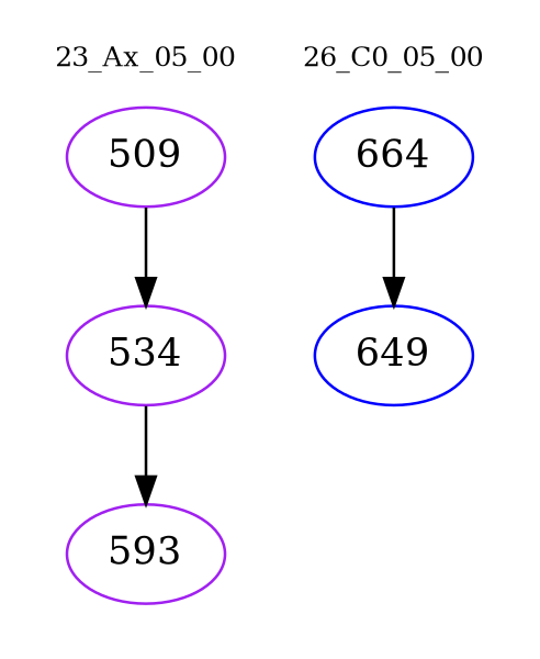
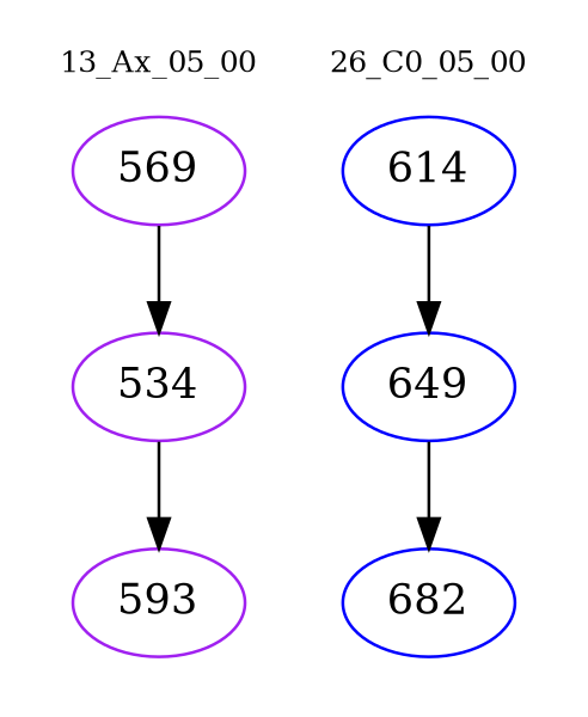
  digraph {
    node [color=purple]
    edge [color=black]
-   n1 [label=509]
+   n1 [label=569]
    n2 [label=534]
    n3 [label=593]
-   n4 [color=blue label=664]
+   n4 [color=blue label=614]
    n5 [color=blue label=649]
+   n6 [color=blue label=682]
    subgraph cluster_1 {
      color=white
      fontsize=10
-     label="23_Ax_05_00"
+     label="13_Ax_05_00"
      n1
      n2
      n3
    }
    subgraph cluster_2 {
      color=white
      fontsize=10
      label="26_C0_05_00"
      n4
      n5
+     n6
    }
    n1 -> n2
    n2 -> n3
    n4 -> n5
+   n5 -> n6
  }
